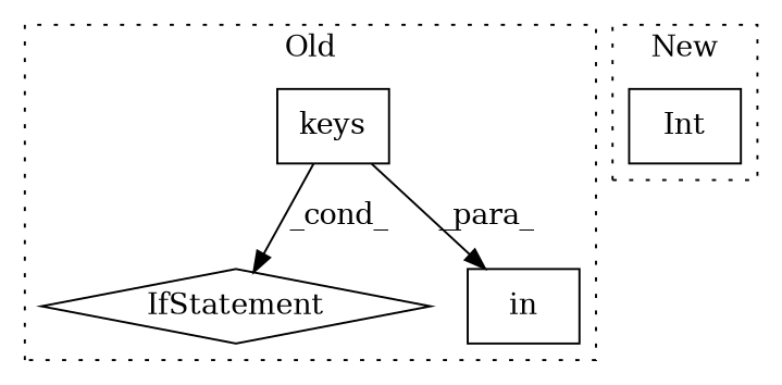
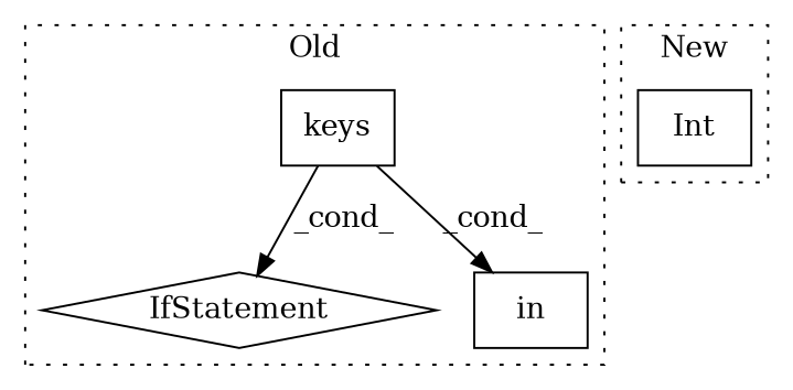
  digraph {
    node [a=32 shape=box]
    n1 [l=6 label=keys s=22144]
    n2 [a=25 l="14,2" label=IfStatement s="22119,22150" shape=diamond]
    n3 [a=105 l=17 label=in s=22133]
    n4 [l="4,1" label=Int s="22161,22168"]
    subgraph cluster_1 {
      label=Old
      style=dotted
      n1
      n2
      n3
    }
    subgraph cluster_2 {
      label=New
      style=dotted
      n4
    }
    n1 -> n2 [label=_cond_]
-   n1 -> n3 [label=_para_]
+   n1 -> n3 [label=_cond_]
  }
